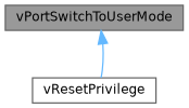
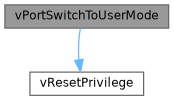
  digraph {
    rankdir=TB
    node [fontname=Helvetica fontsize=10 shape=box style=filled]
    n1 [color=gray40 fillcolor=grey60 fontcolor=black height=0.2 label=vPortSwitchToUserMode width=0.4]
    n2 [color=grey40 fillcolor=white height=0.2 label=vResetPrivilege width=0.4]
-   n2 -> n1 [color=steelblue1 fontname=Helvetica fontsize=10 labelfontname=Helvetica labelfontsize=10 style=solid]
+   n1 -> n2 [color=steelblue1 fontname=Helvetica fontsize=10 labelfontname=Helvetica labelfontsize=10 style=solid]
  }
